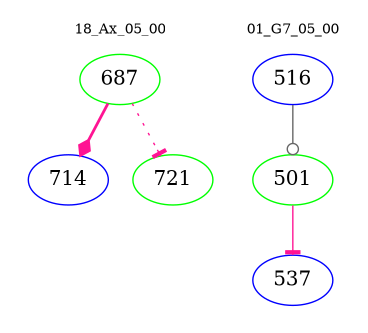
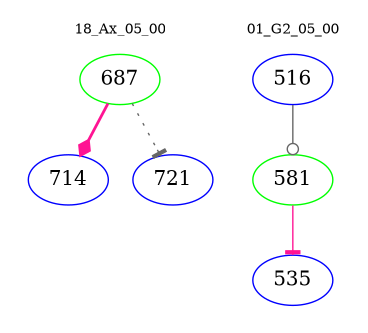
  digraph {
    fontname="DejaVu Serif"
    node [color=blue fontname="DejaVu Serif"]
    edge [arrowhead=tee color=deeppink fontname="DejaVu Serif" style=solid]
    n1 [label=714]
    n2 [color=green label=687]
-   n3 [color=green label=721]
+   n3 [label=721]
    n4 [label=516]
-   n5 [color=green label=501]
-   n6 [label=537]
+   n5 [color=green label=581]
+   n6 [label=535]
    subgraph cluster_1 {
      color=white
      fontsize=10
      label="18_Ax_05_00"
      n1
      n2
      n3
    }
    subgraph cluster_2 {
      color=white
      fontsize=10
-     label="01_G7_05_00"
+     label="01_G2_05_00"
      n4
      n5
      n6
    }
    n2 -> n1 [arrowhead=diamond style=bold]
-   n2 -> n3 [style=dotted]
+   n2 -> n3 [color=gray40 style=dotted]
    n4 -> n5 [arrowhead=odot color=gray40]
    n5 -> n6
  }
